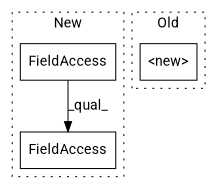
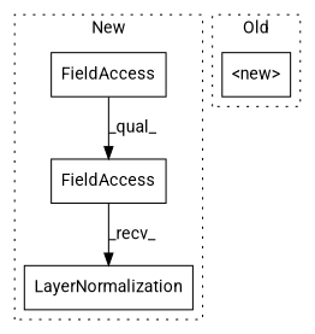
  digraph {
    fontname=Roboto
    node [a=22 fontname=Roboto s=36060 shape=box]
    edge [fontname=Roboto]
+   n1 [a=32 l="19,1" label=LayerNormalization s="36084,36109"]
    n2 [l=23 label=FieldAccess]
    n3 [l=16 label=FieldAccess]
    n4 [a=46 l="6,2" label="<new>" s="36594,36623"]
    subgraph cluster_1 {
      label=New
      style=dotted
+     n1
      n2
      n3
    }
    subgraph cluster_2 {
      label=Old
      style=dotted
      n4
    }
+   n2 -> n1 [label=_recv_]
    n3 -> n2 [label=_qual_]
  }
